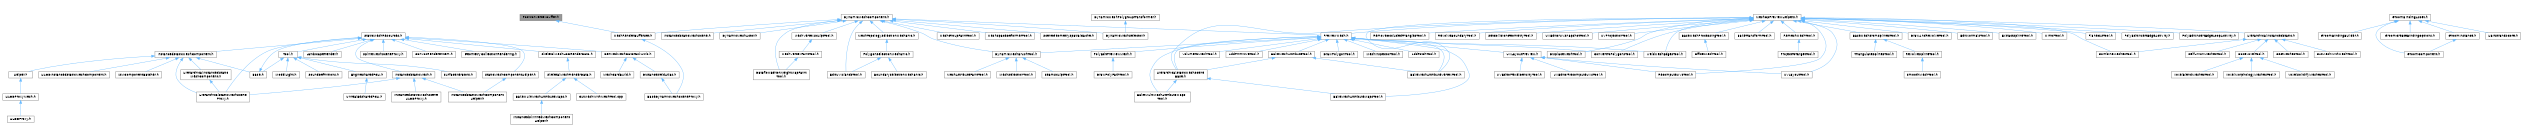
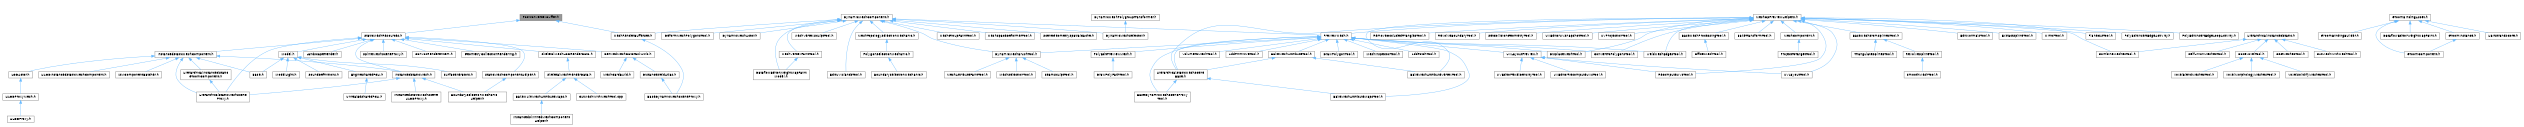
  digraph {
    node [color=grey40 fillcolor=white fontname=Helvetica fontsize=10 shape=box style=filled]
    edge [color=steelblue1 dir=back fontname=Helvetica fontsize=10 labelfontname=Helvetica labelfontsize=10 style=solid]
    n1 [color=gray40 fillcolor=grey60 fontcolor=black height=0.2 label="PositionVertexBuffer.h" width=0.4]
    n2 [height=0.2 label="MeshRenderBufferSet.h" width=0.4]
    n3 [height=0.2 label="StaticMeshResources.h" width=0.4]
    n4 [height=0.2 label="BaseDynamicMeshSceneProxy.h" width=0.4]
    n5 [height=0.2 label="CanvasRendererItem.h" width=0.4]
    n6 [height=0.2 label="DerivedMeshDataTaskUtils.h" width=0.4]
    n7 [height=0.2 label="GeometryCollectionRendering.h" width=0.4]
    n8 [height=0.2 label="HierarchicalStaticMeshScene\lProxy.h" width=0.4]
    n9 [height=0.2 label="InstancedStaticMesh.h" width=0.4]
    n10 [height=0.2 label="InstancedStaticMeshComponent.h" width=0.4]
    n11 [height=0.2 label="LandscapeRender.h" width=0.4]
-   n12 [height=0.2 label="Tool.h" width=0.4]
+   n12 [height=0.2 label="Model.h" width=0.4]
    n13 [height=0.2 label="SkeletalMeshLODRenderData.h" width=0.4]
    n14 [height=0.2 label="SplineMeshSceneProxy.h" width=0.4]
    n15 [height=0.2 label="StaticMeshComponentHelper.h" width=0.4]
    n16 [height=0.2 label="DistanceFieldAtlas.h" width=0.4]
    n17 [height=0.2 label="MeshCardBuild.h" width=0.4]
-   n18 [height=0.2 label="HierarchicalInstancedStatic\lMeshComponent.h" width=0.4]
-   n19 [height=0.2 label="InstancedStaticMeshComponent\lHelper.h" width=0.4]
+   n18 [height=0.2 label="HierarchicalInstancedStatic\lGroomComponent.h" width=0.4]
+   n19 [height=0.2 label="BoundarySelectionMechanic\lHelper.h" width=0.4]
    n20 [height=0.2 label="InstancedStaticMeshScene\lHLODProxy.h" width=0.4]
    n21 [height=0.2 label="Base.h" width=0.4]
    n22 [height=0.2 label="HLODInstancedStaticMeshComponent.h" width=0.4]
    n23 [height=0.2 label="ISMComponentBatcher.h" width=0.4]
-   n24 [height=0.2 label="Helper.h" width=0.4]
+   n24 [height=0.2 label="LODActor.h" width=0.4]
    n25 [height=0.2 label="EngineSharedPCH.h" width=0.4]
    n26 [height=0.2 label="ModelLight.h" width=0.4]
    n27 [height=0.2 label="SoundDefinitions.h" width=0.4]
    n28 [height=0.2 label="SurfaceIterators.h" width=0.4]
    n29 [height=0.2 label="SkeletalMeshRenderData.h" width=0.4]
    n30 [height=0.2 label="DynamicMeshComponent.h" width=0.4]
-   n31 [height=0.2 label="DataflowEditorWeightMapPaint\lTool.h" width=0.4]
-   n32 [height=0.2 label="InstancedStaticMeshScene.h" width=0.4]
+   n31 [height=0.2 label="DataflowEditorWeightMapPaint\lModel.h" width=0.4]
+   n32 [height=0.2 label="DeformMeshPolygonsTool.h" width=0.4]
    n33 [height=0.2 label="DynamicMeshActor.h" width=0.4]
    n34 [height=0.2 label="DynamicMeshBrushTool.h" width=0.4]
    n35 [height=0.2 label="DynamicMeshSelector.h" width=0.4]
    n36 [height=0.2 label="EditUVIslandsTool.h" width=0.4]
    n37 [height=0.2 label="MeshGroupPaintTool.h" width=0.4]
    n38 [height=0.2 label="MeshSpaceDeformerTool.h" width=0.4]
    n39 [height=0.2 label="MeshTopologySelectionMechanic.h" width=0.4]
    n40 [height=0.2 label="MeshVertexPaintTool.h" width=0.4]
    n41 [height=0.2 label="MeshVertexSculptTool.h" width=0.4]
    n42 [height=0.2 label="PreviewMesh.h" width=0.4]
    n43 [height=0.2 label="SceneGeometrySpatialCache.h" width=0.4]
    n44 [height=0.2 label="MeshAttributePaintTool.h" width=0.4]
    n45 [height=0.2 label="MeshSelectionTool.h" width=0.4]
    n46 [height=0.2 label="SeamSculptTool.h" width=0.4]
    n47 [height=0.2 label="PolygonSelectionMechanic.h" width=0.4]
    n48 [height=0.2 label="AddPatchTool.h" width=0.4]
    n49 [height=0.2 label="AddPrimitiveTool.h" width=0.4]
    n50 [height=0.2 label="BakeMeshAttributeMapsTool.h" width=0.4]
    n51 [height=0.2 label="HierarchicalStaticMeshScene\lBase.h" width=0.4]
-   n52 [height=0.2 label="BakeMultiMeshAttributeMaps\lTool.h" width=0.4]
+   n52 [height=0.2 label="BaseDynamicMeshSceneProxy\lTool.h" width=0.4]
    n53 [height=0.2 label="BakeMeshAttributeTool.h" width=0.4]
    n54 [height=0.2 label="BakeMeshAttributeVertexTool.h" width=0.4]
    n55 [height=0.2 label="ConvertToPolygonsTool.h" width=0.4]
    n56 [height=0.2 label="DrawPolygonTool.h" width=0.4]
    n57 [height=0.2 label="MeshInspectorTool.h" width=0.4]
    n58 [height=0.2 label="WeldMeshEdgesTool.h" width=0.4]
    n59 [height=0.2 label="PolyEditPreviewMesh.h" width=0.4]
    n60 [height=0.2 label="UVLayoutPreview.h" width=0.4]
    n61 [height=0.2 label="VolumeToMeshTool.h" width=0.4]
    n62 [height=0.2 label="DynamicMeshPolygroupTransformer.h" width=0.4]
    n63 [height=0.2 label="BoundarySelectionMechanic.h" width=0.4]
    n64 [height=0.2 label="MeshOpPreviewHelpers.h" width=0.4]
    n65 [height=0.2 label="BakeTransformTool.h" width=0.4]
    n66 [height=0.2 label="HierarchicalInstancedStatic.h" width=0.4]
    n67 [height=0.2 label="CombineMeshesTool.h" width=0.4]
    n68 [height=0.2 label="BaseMeshFromSplinesTool.h" width=0.4]
    n69 [height=0.2 label="BaseMeshProcessingTool.h" width=0.4]
    n70 [height=0.2 label="DisplaceMeshTool.h" width=0.4]
-   n71 [height=0.2 label="DrawAndRevolveTool.h" width=0.4]
    n72 [height=0.2 label="EditNormalsTool.h" width=0.4]
    n73 [height=0.2 label="ExtractSplineTool.h" width=0.4]
    n74 [height=0.2 label="MirrorTool.h" width=0.4]
    n75 [height=0.2 label="PlaneCutTool.h" width=0.4]
    n76 [height=0.2 label="PolyEditInsertEdgeActivity.h" width=0.4]
    n77 [height=0.2 label="PolyEditInsertEdgeLoopActivity.h" width=0.4]
    n78 [height=0.2 label="RecomputeUVsTool.h" width=0.4]
-   n79 [height=0.2 label="RemeshMeshTool.h" width=0.4]
+   n79 [height=0.2 label="MeshComponent.h" width=0.4]
    n80 [height=0.2 label="RemoveOccludedTrianglesTool.h" width=0.4]
    n81 [height=0.2 label="RevolveBoundaryTool.h" width=0.4]
    n82 [height=0.2 label="SetCollisionGeometryTool.h" width=0.4]
    n83 [height=0.2 label="UVEditorUVSnapshotTool.h" width=0.4]
    n84 [height=0.2 label="UVLayoutTool.h" width=0.4]
    n85 [height=0.2 label="UVProjectionTool.h" width=0.4]
    n86 [height=0.2 label="DrawPolyPathTool.h" width=0.4]
    n87 [height=0.2 label="UVEditorRecomputeUVsTool.h" width=0.4]
    n88 [height=0.2 label="UVEditorTexelDensityTool.h" width=0.4]
    n89 [height=0.2 label="BaseVoxelTool.h" width=0.4]
    n90 [height=0.2 label="CSGMeshesTool.h" width=0.4]
    n91 [height=0.2 label="CutMeshWithMeshTool.h" width=0.4]
    n92 [height=0.2 label="SelfUnionMeshesTool.h" width=0.4]
    n93 [height=0.2 label="RevolveSplineTool.h" width=0.4]
    n94 [height=0.2 label="TriangulateSplinesTool.h" width=0.4]
    n95 [height=0.2 label="OffsetMeshTool.h" width=0.4]
    n96 [height=0.2 label="ProjectToTargetTool.h" width=0.4]
    n97 [height=0.2 label="VoxelBlendMeshesTool.h" width=0.4]
    n98 [height=0.2 label="VoxelMorphologyMeshesTool.h" width=0.4]
    n99 [height=0.2 label="VoxelSolidifyMeshesTool.h" width=0.4]
    n100 [height=0.2 label="SmoothMeshTool.h" width=0.4]
    n101 [height=0.2 label="HLODProxyMesh.h" width=0.4]
    n102 [height=0.2 label="HLODProxy.h" width=0.4]
    n103 [height=0.2 label="UnrealEdSharedPCH.h" width=0.4]
    n104 [height=0.2 label="GroomBindingAsset.h" width=0.4]
    n105 [height=0.2 label="GroomBindingBuilder.h" width=0.4]
    n106 [height=0.2 label="GroomComponent.h" width=0.4]
-   n107 [height=0.2 label="GroomCreateBindingOptions.h" width=0.4]
+   n107 [height=0.2 label="DataflowEditorWeightMapPaint.h" width=0.4]
    n108 [height=0.2 label="GroomInstance.h" width=0.4]
    n109 [height=0.2 label="HairStrandsCore.h" width=0.4]
    n110 [height=0.2 label="CutMeshWithMeshTool.cpp" width=0.4]
    n111 [height=0.2 label="BakeMultiMeshAttributeMaps.h" width=0.4]
    n112 [height=0.2 label="InstancedSkinnedMeshComponent\lHelper.h" width=0.4]
    n1 -> n2
-   n21 -> n3
+   n1 -> n3
    n2 -> n4
    n3 -> n5
    n3 -> n6
    n3 -> n7
    n3 -> n8
    n3 -> n9
    n3 -> n10
    n3 -> n11
    n3 -> n12
    n3 -> n13
    n3 -> n14
    n3 -> n15
    n6 -> n16
    n6 -> n17
    n9 -> n8
    n9 -> n19
    n9 -> n20
    n10 -> n8
+   n10 -> n9
    n10 -> n18
    n10 -> n21
    n10 -> n22
    n10 -> n23
    n10 -> n24
    n12 -> n21
    n12 -> n25
    n12 -> n26
    n12 -> n27
    n12 -> n28
    n13 -> n29
    n15 -> n19
    n16 -> n4
    n18 -> n8
    n24 -> n101
    n25 -> n103
    n29 -> n110
    n29 -> n111
    n30 -> n2
    n30 -> n31
    n30 -> n32
    n30 -> n33
    n30 -> n34
    n30 -> n35
    n30 -> n36
    n30 -> n37
    n30 -> n38
    n30 -> n39
-   n41 -> n40
+   n30 -> n40
    n30 -> n41
    n30 -> n42
    n30 -> n43
    n34 -> n44
    n34 -> n45
    n34 -> n46
    n39 -> n47
    n40 -> n31
    n42 -> n34
    n42 -> n48
    n42 -> n49
    n42 -> n50
    n42 -> n51
    n42 -> n52
    n42 -> n53
-   n42 -> n54
+   n42 -> n70
    n42 -> n55
    n42 -> n56
    n42 -> n57
    n42 -> n58
    n42 -> n59
    n42 -> n60
    n42 -> n61
-   n47 -> n36
    n47 -> n63
    n51 -> n50
    n51 -> n52
    n53 -> n51
    n53 -> n54
    n59 -> n86
    n60 -> n78
    n60 -> n84
    n60 -> n87
    n60 -> n88
    n62 -> n35
    n64 -> n42
    n64 -> n51
    n64 -> n54
    n64 -> n55
    n64 -> n58
    n64 -> n65
-   n64 -> n66
    n64 -> n67
    n64 -> n68
    n64 -> n69
    n64 -> n70
-   n64 -> n71
    n64 -> n72
    n64 -> n73
    n64 -> n74
    n64 -> n75
    n64 -> n76
    n64 -> n77
    n64 -> n78
    n64 -> n79
    n64 -> n80
    n64 -> n81
    n64 -> n82
    n64 -> n83
    n64 -> n84
    n64 -> n85
    n66 -> n67
    n66 -> n89
    n66 -> n90
    n66 -> n91
    n66 -> n92
    n68 -> n93
    n68 -> n94
    n69 -> n95
    n79 -> n96
    n89 -> n97
    n89 -> n98
    n89 -> n99
    n93 -> n100
    n101 -> n102
    n104 -> n105
    n104 -> n106
    n104 -> n107
    n104 -> n108
    n104 -> n109
    n108 -> n106
    n111 -> n112
  }
